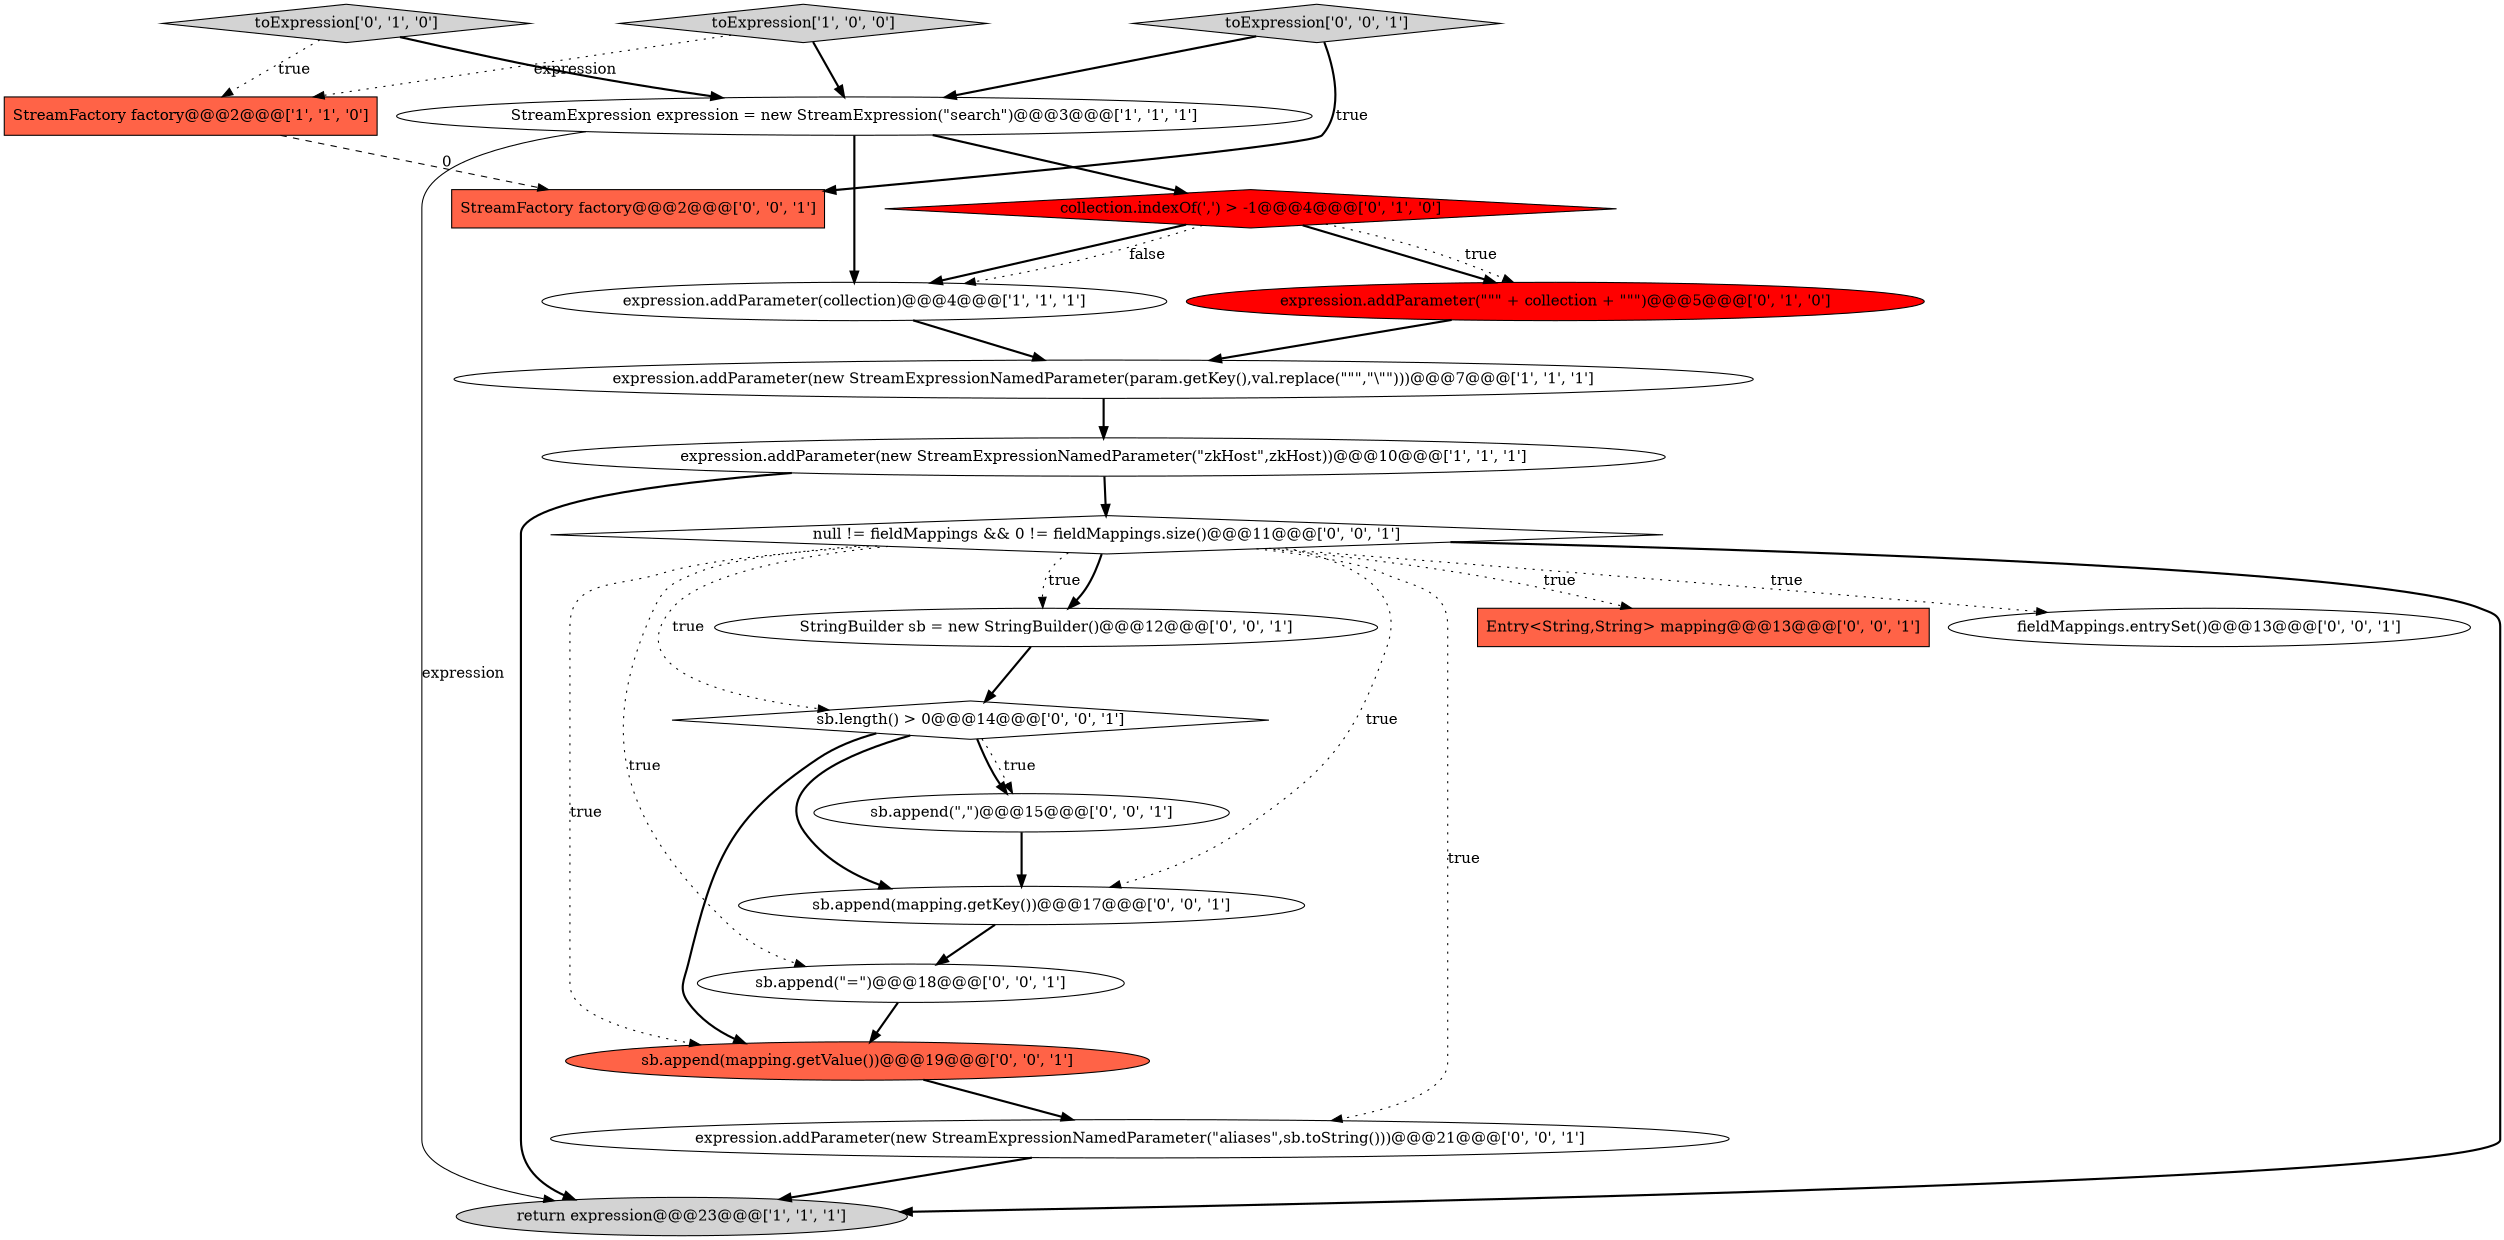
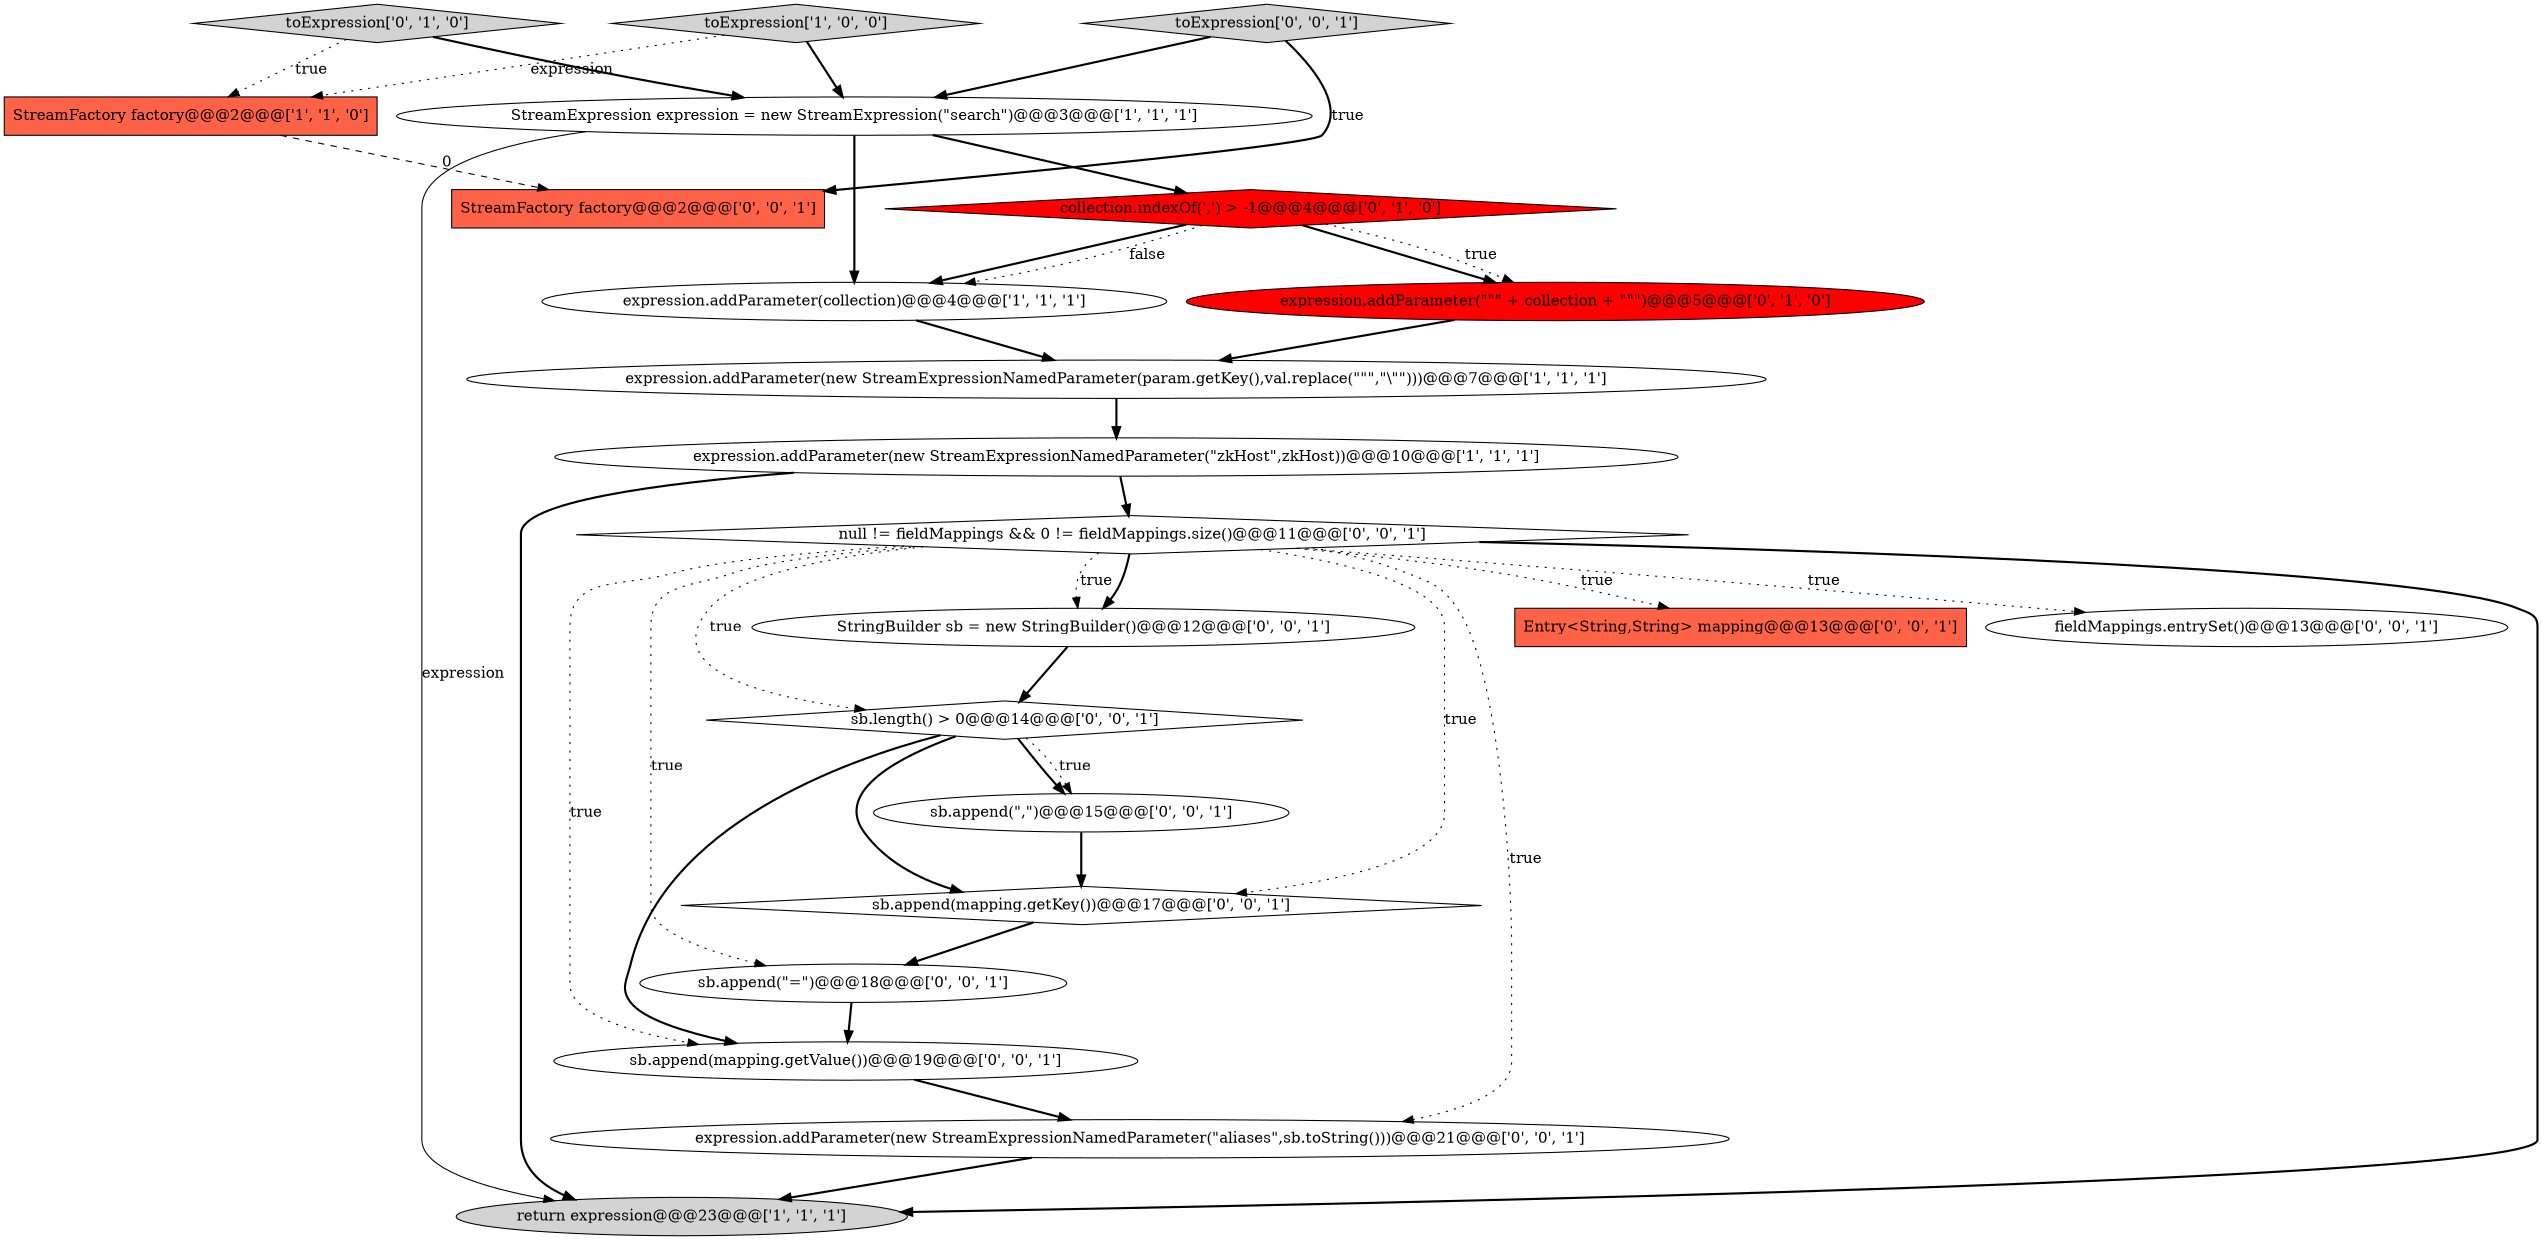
  digraph {
    node [fillcolor=white shape=ellipse style=filled]
    edge [style=bold]
    n1 [label="fieldMappings.entrySet()@@@13@@@['0', '0', '1']"]
    n2 [fillcolor=lightgray label="toExpression['0', '1', '0']" shape=diamond]
    n3 [label="StreamExpression expression = new StreamExpression(\"search\")@@@3@@@['1', '1', '1']"]
    n4 [fillcolor=tomato label="StreamFactory factory@@@2@@@['1', '1', '0']" shape=box]
    n5 [fillcolor=lightgray label="return expression@@@23@@@['1', '1', '1']"]
    n6 [label="expression.addParameter(collection)@@@4@@@['1', '1', '1']"]
    n7 [fillcolor=red label="collection.indexOf(',') > -1@@@4@@@['0', '1', '0']" shape=diamond]
    n8 [fillcolor=tomato label="StreamFactory factory@@@2@@@['0', '0', '1']" shape=box]
    n9 [label="expression.addParameter(new StreamExpressionNamedParameter(\"zkHost\",zkHost))@@@10@@@['1', '1', '1']"]
    n10 [label="null != fieldMappings && 0 != fieldMappings.size()@@@11@@@['0', '0', '1']" shape=diamond]
    n11 [label="sb.length() > 0@@@14@@@['0', '0', '1']" shape=diamond]
-   n12 [label="sb.append(mapping.getKey())@@@17@@@['0', '0', '1']"]
+   n12 [label="sb.append(mapping.getKey())@@@17@@@['0', '0', '1']" shape=diamond]
    n13 [label="expression.addParameter(new StreamExpressionNamedParameter(\"aliases\",sb.toString()))@@@21@@@['0', '0', '1']"]
    n14 [fillcolor=tomato label="Entry<String,String> mapping@@@13@@@['0', '0', '1']" shape=box]
-   n15 [fillcolor=tomato label="sb.append(mapping.getValue())@@@19@@@['0', '0', '1']"]
+   n15 [label="sb.append(mapping.getValue())@@@19@@@['0', '0', '1']"]
    n16 [label="StringBuilder sb = new StringBuilder()@@@12@@@['0', '0', '1']"]
    n17 [label="sb.append(\"=\")@@@18@@@['0', '0', '1']"]
    n18 [label="sb.append(\",\")@@@15@@@['0', '0', '1']"]
    n19 [label="expression.addParameter(new StreamExpressionNamedParameter(param.getKey(),val.replace(\"\"\",\"\\\"\")))@@@7@@@['1', '1', '1']"]
    n20 [fillcolor=lightgray label="toExpression['1', '0', '0']" shape=diamond]
    n21 [fillcolor=red label="expression.addParameter(\"\"\" + collection + \"\"\")@@@5@@@['0', '1', '0']"]
    n22 [fillcolor=lightgray label="toExpression['0', '0', '1']" shape=diamond]
    n2 -> n3
    n2 -> n4 [label=true style=dotted]
    n3 -> n5 [label=expression style=solid]
    n3 -> n6
    n3 -> n7
    n4 -> n8 [label=0 style=dashed]
    n6 -> n19
    n7 -> n6
    n7 -> n6 [label=false style=dotted]
    n7 -> n21
    n7 -> n21 [label=true style=dotted]
    n9 -> n5
    n9 -> n10
    n10 -> n1 [label=true style=dotted]
    n10 -> n5
    n10 -> n11 [label=true style=dotted]
    n10 -> n12 [label=true style=dotted]
    n10 -> n13 [label=true style=dotted]
    n10 -> n14 [label=true style=dotted]
    n10 -> n15 [label=true style=dotted]
    n10 -> n16
    n10 -> n16 [label=true style=dotted]
    n10 -> n17 [label=true style=dotted]
    n11 -> n12
    n11 -> n15
    n11 -> n18
    n11 -> n18 [label=true style=dotted]
    n12 -> n17
    n13 -> n5
    n15 -> n13
    n16 -> n11
    n17 -> n15
    n18 -> n12
    n19 -> n9
    n20 -> n3
    n20 -> n4 [label=expression style=dotted]
    n21 -> n19
    n22 -> n3
    n22 -> n8 [label=true]
  }
